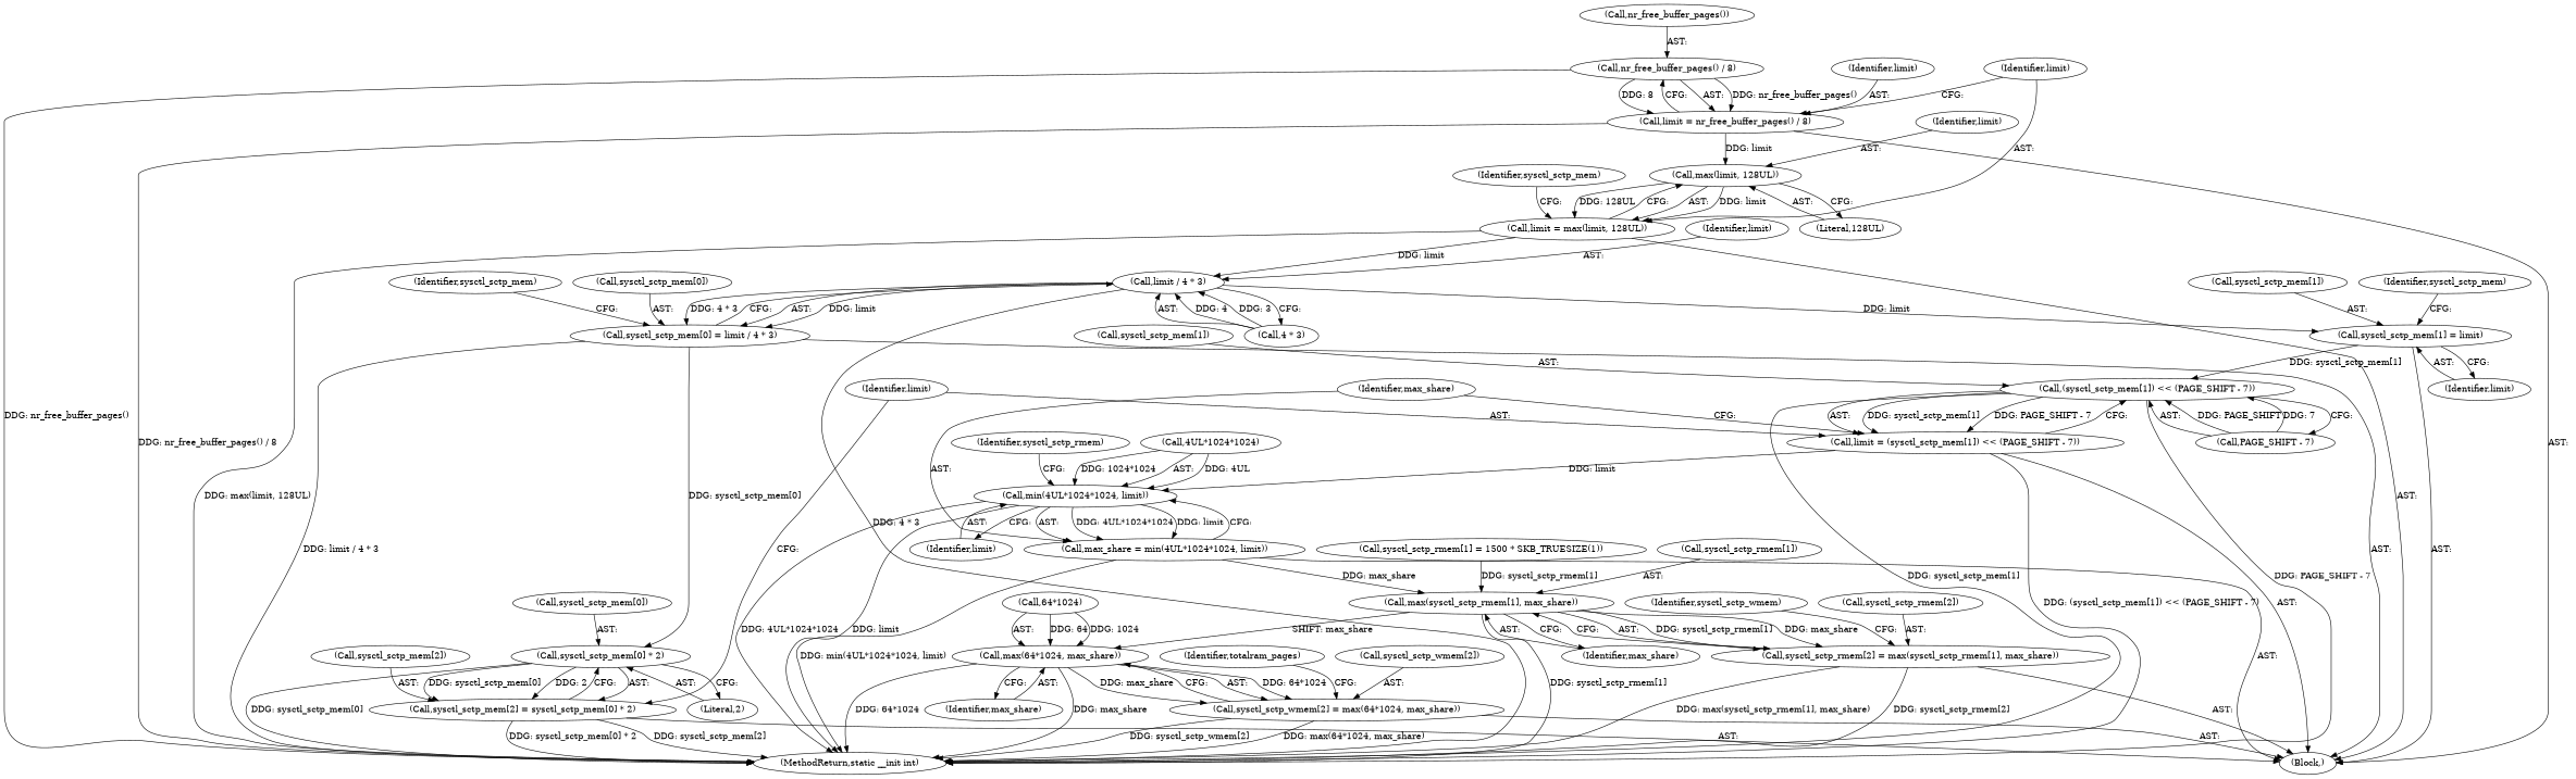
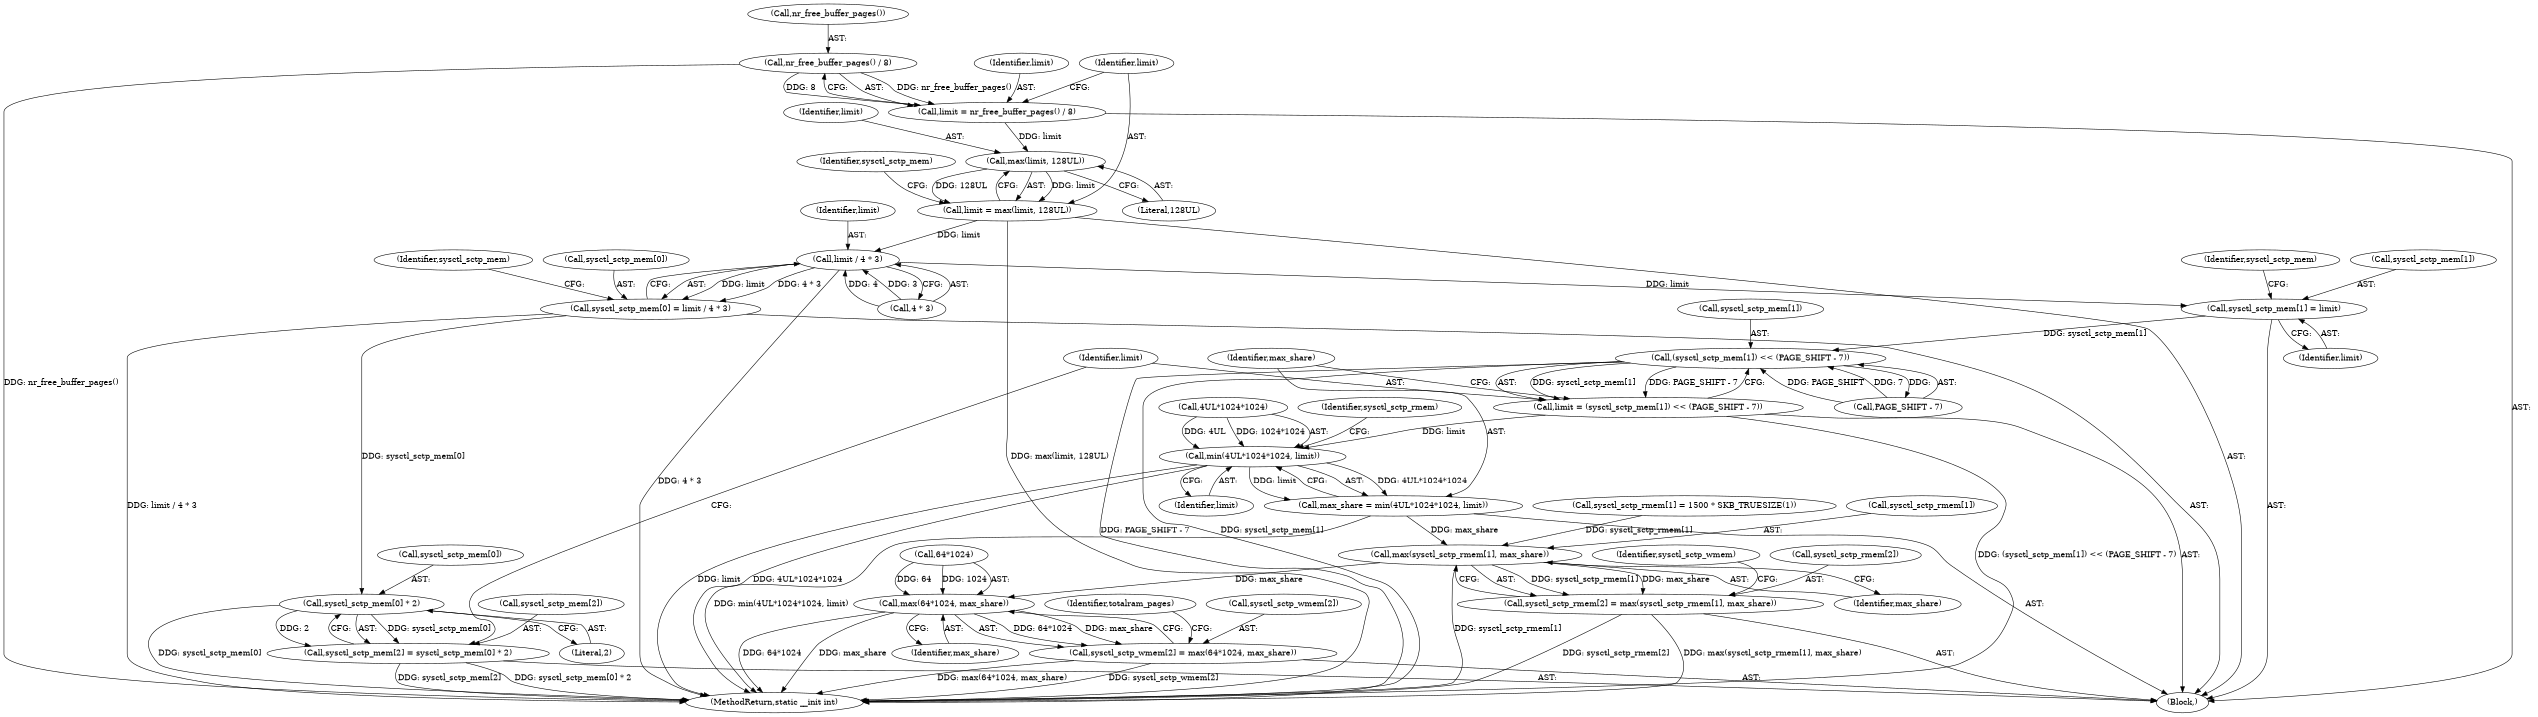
  digraph {
    n1 [label="(Call,nr_free_buffer_pages() / 8)"]
    n2 [label="(Call,limit = nr_free_buffer_pages() / 8)"]
    n3 [label="(MethodReturn,static __init int)"]
    n4 [label="(Call,max(limit, 128UL))"]
    n5 [label="(Block,)"]
    n6 [label="(Call,limit = max(limit, 128UL))"]
    n7 [label="(Literal,128UL)"]
    n8 [label="(Call,limit / 4 * 3)"]
    n9 [label="(Call,sysctl_sctp_mem[0] = limit / 4 * 3)"]
    n10 [label="(Call,sysctl_sctp_mem[1] = limit)"]
    n11 [label="(Call,4 * 3)"]
    n12 [label="(Call,sysctl_sctp_mem[0] * 2)"]
    n13 [label="(Call,(sysctl_sctp_mem[1]) << (PAGE_SHIFT - 7))"]
    n14 [label="(Identifier,limit)"]
    n15 [label="(Call,sysctl_sctp_mem[2] = sysctl_sctp_mem[0] * 2)"]
    n16 [label="(Literal,2)"]
    n17 [label="(Call,limit = (sysctl_sctp_mem[1]) << (PAGE_SHIFT - 7))"]
    n18 [label="(Call,PAGE_SHIFT - 7)"]
    n19 [label="(Call,min(4UL*1024*1024, limit))"]
    n20 [label="(Call,max_share = min(4UL*1024*1024, limit))"]
    n21 [label="(Identifier,limit)"]
    n22 [label="(Call,max(sysctl_sctp_rmem[1], max_share))"]
    n23 [label="(Call,sysctl_sctp_rmem[2] = max(sysctl_sctp_rmem[1], max_share))"]
    n24 [label="(Call,max(64*1024, max_share))"]
    n25 [label="(Identifier,max_share)"]
    n26 [label="(Call,sysctl_sctp_wmem[2] = max(64*1024, max_share))"]
    n27 [label="(Identifier,max_share)"]
    n28 [label="(Identifier,sysctl_sctp_wmem)"]
    n29 [label="(Identifier,sysctl_sctp_mem)"]
    n30 [label="(Call,4UL*1024*1024)"]
    n31 [label="(Call,sysctl_sctp_mem[0])"]
    n32 [label="(Call,sysctl_sctp_mem[0])"]
    n33 [label="(Identifier,limit)"]
    n34 [label="(Identifier,totalram_pages)"]
    n35 [label="(Call,sysctl_sctp_mem[2])"]
    n36 [label="(Call,sysctl_sctp_mem[1])"]
    n37 [label="(Identifier,limit)"]
    n38 [label="(Call,nr_free_buffer_pages())"]
    n39 [label="(Call,sysctl_sctp_rmem[2])"]
    n40 [label="(Identifier,sysctl_sctp_mem)"]
    n41 [label="(Call,64*1024)"]
    n42 [label="(Identifier,sysctl_sctp_rmem)"]
    n43 [label="(Call,sysctl_sctp_rmem[1])"]
    n44 [label="(Call,sysctl_sctp_mem[1])"]
    n45 [label="(Identifier,sysctl_sctp_mem)"]
    n46 [label="(Identifier,limit)"]
    n47 [label="(Call,sysctl_sctp_rmem[1] = 1500 * SKB_TRUESIZE(1))"]
    n48 [label="(Call,sysctl_sctp_wmem[2])"]
    n49 [label="(Identifier,max_share)"]
    n50 [label="(Identifier,limit)"]
    n51 [label="(Identifier,limit)"]
    n1 -> n2 [label="AST: "]
    n1 -> n2 [label="DDG: nr_free_buffer_pages()"]
    n1 -> n2 [label="DDG: 8"]
    n1 -> n3 [label="DDG: nr_free_buffer_pages()"]
    n2 -> n1 [label="CFG: "]
-   n2 -> n3 [label="DDG: nr_free_buffer_pages() / 8"]
    n2 -> n4 [label="DDG: limit"]
    n2 -> n5 [label="AST: "]
    n4 -> n6 [label="AST: "]
    n4 -> n6 [label="DDG: limit"]
    n4 -> n6 [label="DDG: 128UL"]
    n4 -> n7 [label="CFG: "]
    n6 -> n3 [label="DDG: max(limit, 128UL)"]
    n6 -> n4 [label="CFG: "]
    n6 -> n5 [label="AST: "]
    n6 -> n8 [label="DDG: limit"]
    n7 -> n4 [label="AST: "]
    n8 -> n3 [label="DDG: 4 * 3"]
    n8 -> n9 [label="AST: "]
    n8 -> n9 [label="DDG: limit"]
    n8 -> n9 [label="DDG: 4 * 3"]
    n8 -> n10 [label="DDG: limit"]
    n8 -> n11 [label="CFG: "]
    n9 -> n3 [label="DDG: limit / 4 * 3"]
    n9 -> n5 [label="AST: "]
    n9 -> n8 [label="CFG: "]
    n9 -> n12 [label="DDG: sysctl_sctp_mem[0]"]
    n10 -> n5 [label="AST: "]
    n10 -> n13 [label="DDG: sysctl_sctp_mem[1]"]
    n10 -> n14 [label="CFG: "]
    n11 -> n8 [label="AST: "]
    n11 -> n8 [label="DDG: 4"]
    n11 -> n8 [label="DDG: 3"]
    n12 -> n3 [label="DDG: sysctl_sctp_mem[0]"]
    n12 -> n15 [label="AST: "]
    n12 -> n15 [label="DDG: sysctl_sctp_mem[0]"]
    n12 -> n15 [label="DDG: 2"]
    n12 -> n16 [label="CFG: "]
    n13 -> n3 [label="DDG: PAGE_SHIFT - 7"]
    n13 -> n3 [label="DDG: sysctl_sctp_mem[1]"]
    n13 -> n17 [label="AST: "]
    n13 -> n17 [label="DDG: sysctl_sctp_mem[1]"]
    n13 -> n17 [label="DDG: PAGE_SHIFT - 7"]
-   n13 -> n18 [label="CFG: "]
+   n13 -> n18 [label="DDG: "]
    n14 -> n10 [label="AST: "]
    n15 -> n3 [label="DDG: sysctl_sctp_mem[2]"]
    n15 -> n3 [label="DDG: sysctl_sctp_mem[0] * 2"]
    n15 -> n5 [label="AST: "]
    n15 -> n12 [label="CFG: "]
    n16 -> n12 [label="AST: "]
    n17 -> n3 [label="DDG: (sysctl_sctp_mem[1]) << (PAGE_SHIFT - 7)"]
    n17 -> n5 [label="AST: "]
    n17 -> n13 [label="CFG: "]
    n17 -> n19 [label="DDG: limit"]
    n18 -> n13 [label="AST: "]
    n18 -> n13 [label="DDG: PAGE_SHIFT"]
    n18 -> n13 [label="DDG: 7"]
    n19 -> n3 [label="DDG: limit"]
    n19 -> n3 [label="DDG: 4UL*1024*1024"]
    n19 -> n20 [label="AST: "]
    n19 -> n20 [label="DDG: 4UL*1024*1024"]
    n19 -> n20 [label="DDG: limit"]
    n19 -> n21 [label="CFG: "]
    n20 -> n3 [label="DDG: min(4UL*1024*1024, limit)"]
    n20 -> n5 [label="AST: "]
    n20 -> n19 [label="CFG: "]
    n20 -> n22 [label="DDG: max_share"]
    n21 -> n19 [label="AST: "]
    n22 -> n3 [label="DDG: sysctl_sctp_rmem[1]"]
    n22 -> n23 [label="AST: "]
    n22 -> n23 [label="DDG: sysctl_sctp_rmem[1]"]
    n22 -> n23 [label="DDG: max_share"]
-   n22 -> n24 [label="SHIFT: max_share"]
+   n22 -> n24 [label="DDG: max_share"]
    n22 -> n25 [label="CFG: "]
    n23 -> n3 [label="DDG: sysctl_sctp_rmem[2]"]
    n23 -> n3 [label="DDG: max(sysctl_sctp_rmem[1], max_share)"]
    n23 -> n5 [label="AST: "]
    n23 -> n22 [label="CFG: "]
    n24 -> n3 [label="DDG: 64*1024"]
    n24 -> n3 [label="DDG: max_share"]
    n24 -> n26 [label="AST: "]
    n24 -> n26 [label="DDG: 64*1024"]
    n24 -> n26 [label="DDG: max_share"]
    n24 -> n27 [label="CFG: "]
    n25 -> n22 [label="AST: "]
    n26 -> n3 [label="DDG: max(64*1024, max_share)"]
    n26 -> n3 [label="DDG: sysctl_sctp_wmem[2]"]
    n26 -> n5 [label="AST: "]
    n26 -> n24 [label="CFG: "]
    n27 -> n24 [label="AST: "]
    n28 -> n23 [label="CFG: "]
    n29 -> n9 [label="CFG: "]
    n30 -> n19 [label="AST: "]
    n30 -> n19 [label="DDG: 4UL"]
    n30 -> n19 [label="DDG: 1024*1024"]
    n31 -> n9 [label="AST: "]
    n32 -> n12 [label="AST: "]
    n33 -> n8 [label="AST: "]
    n34 -> n26 [label="CFG: "]
    n35 -> n15 [label="AST: "]
    n36 -> n13 [label="AST: "]
    n37 -> n4 [label="AST: "]
    n38 -> n1 [label="AST: "]
    n39 -> n23 [label="AST: "]
    n40 -> n6 [label="CFG: "]
    n41 -> n24 [label="AST: "]
    n41 -> n24 [label="DDG: 64"]
    n41 -> n24 [label="DDG: 1024"]
    n42 -> n19 [label="CFG: "]
    n43 -> n22 [label="AST: "]
    n44 -> n10 [label="AST: "]
    n45 -> n10 [label="CFG: "]
    n46 -> n2 [label="AST: "]
    n47 -> n22 [label="DDG: sysctl_sctp_rmem[1]"]
    n48 -> n26 [label="AST: "]
    n49 -> n17 [label="CFG: "]
    n49 -> n20 [label="AST: "]
    n50 -> n15 [label="CFG: "]
    n50 -> n17 [label="AST: "]
    n51 -> n2 [label="CFG: "]
    n51 -> n6 [label="AST: "]
  }
